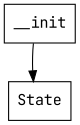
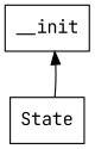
  digraph {
    fontname="JetBrains Mono"
    node [shape=box fontname="JetBrains Mono"]
    __init [height=0.5 width=0.75]
    n2 [height=0.5 label=State width=0.75]
-   __init -> n2 [fontname="JetBrains Mono"]
+   n2 -> __init [fontname="JetBrains Mono"]
  }
